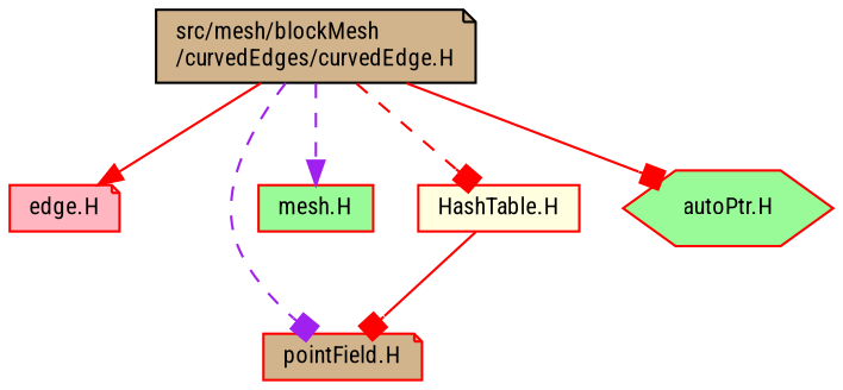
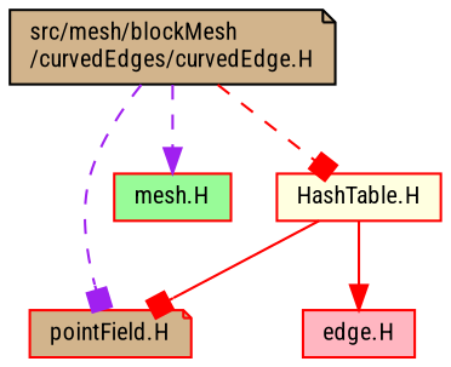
  digraph {
    fontname="Roboto Condensed"
    node [color=red fillcolor=tan fontname="Roboto Condensed" fontsize=10 shape=note style=filled]
    edge [arrowhead=box color=red fontname="Roboto Condensed" fontsize=10 labelfontname=Helvetica labelfontsize=10 style=solid]
    n1 [color=black fontcolor=black height=0.2 label="src/mesh/blockMesh\l/curvedEdges/curvedEdge.H" width=0.4]
-   n2 [fillcolor=lightpink height=0.2 label="edge.H" width=0.4]
+   n2 [fillcolor=lightpink height=0.2 label="edge.H" shape=box width=0.4]
    n3 [height=0.2 label="pointField.H" width=0.4]
    n4 [fillcolor=palegreen height=0.2 label="mesh.H" shape=box width=0.4]
    n5 [fillcolor=lightyellow height=0.2 label="HashTable.H" shape=box width=0.4]
-   n6 [fillcolor=palegreen height=0.2 label="autoPtr.H" shape=hexagon width=0.4]
-   n1 -> n2 [arrowhead=normal]
+   n5 -> n2 [arrowhead=normal]
    n1 -> n3 [color=purple style=dashed]
    n1 -> n4 [arrowhead=normal color=purple style=dashed]
    n1 -> n5 [style=dashed]
-   n1 -> n6
    n5 -> n3
  }
